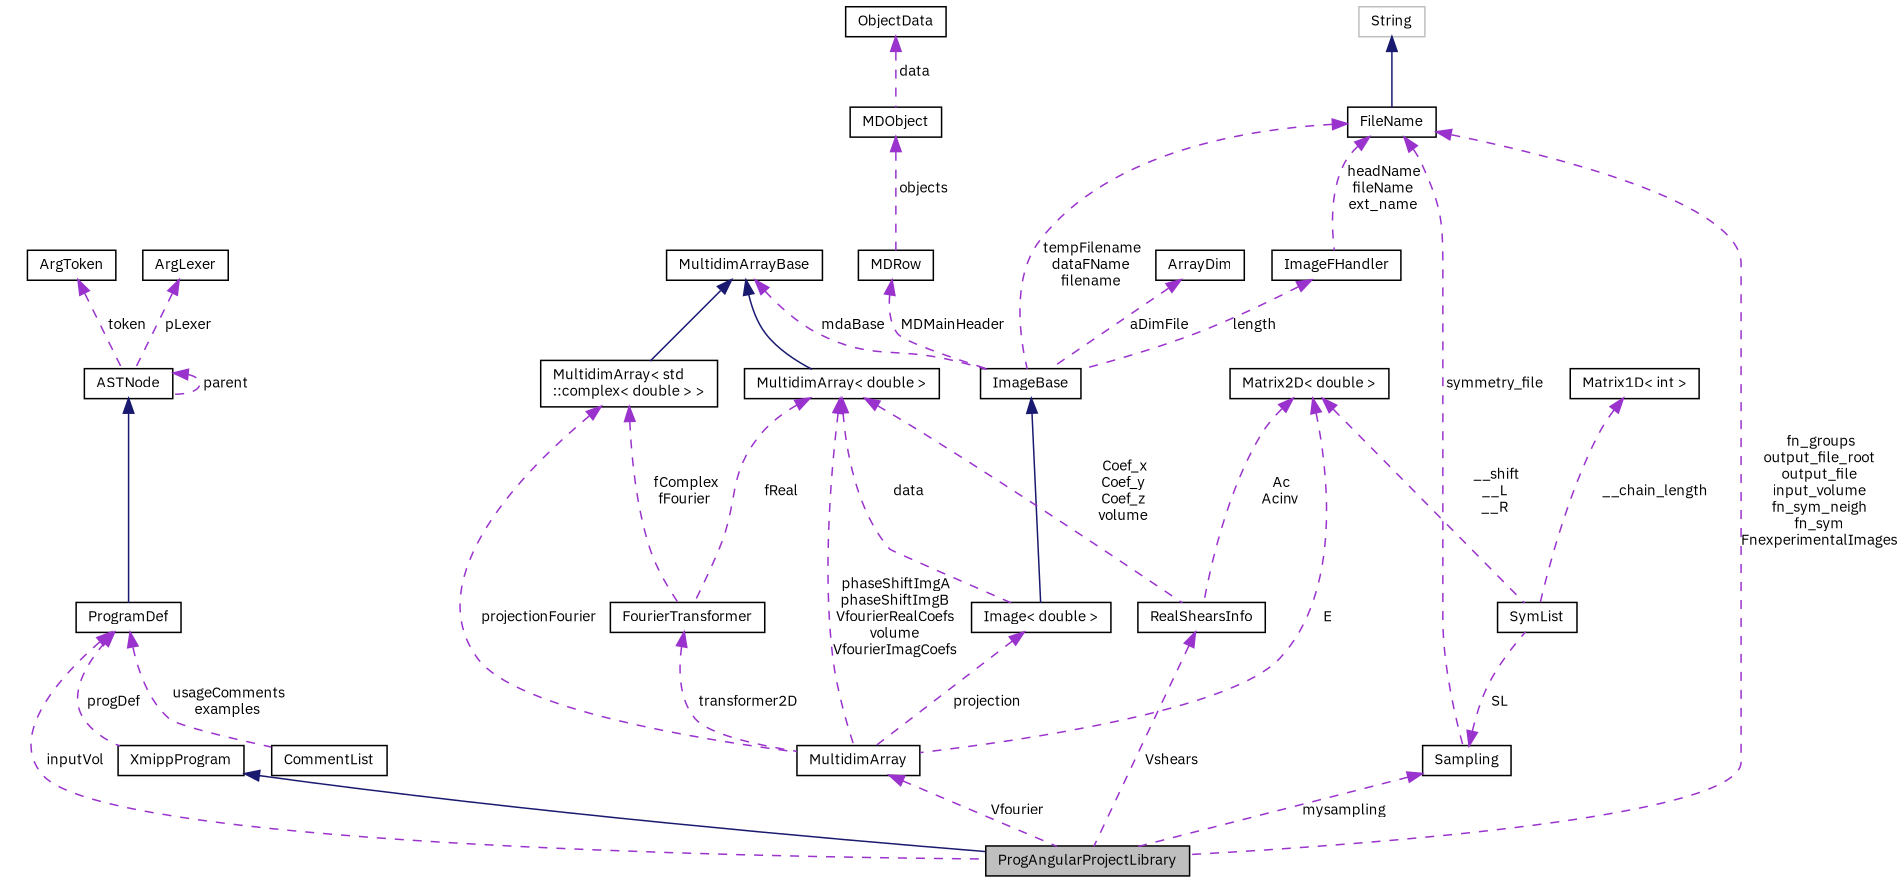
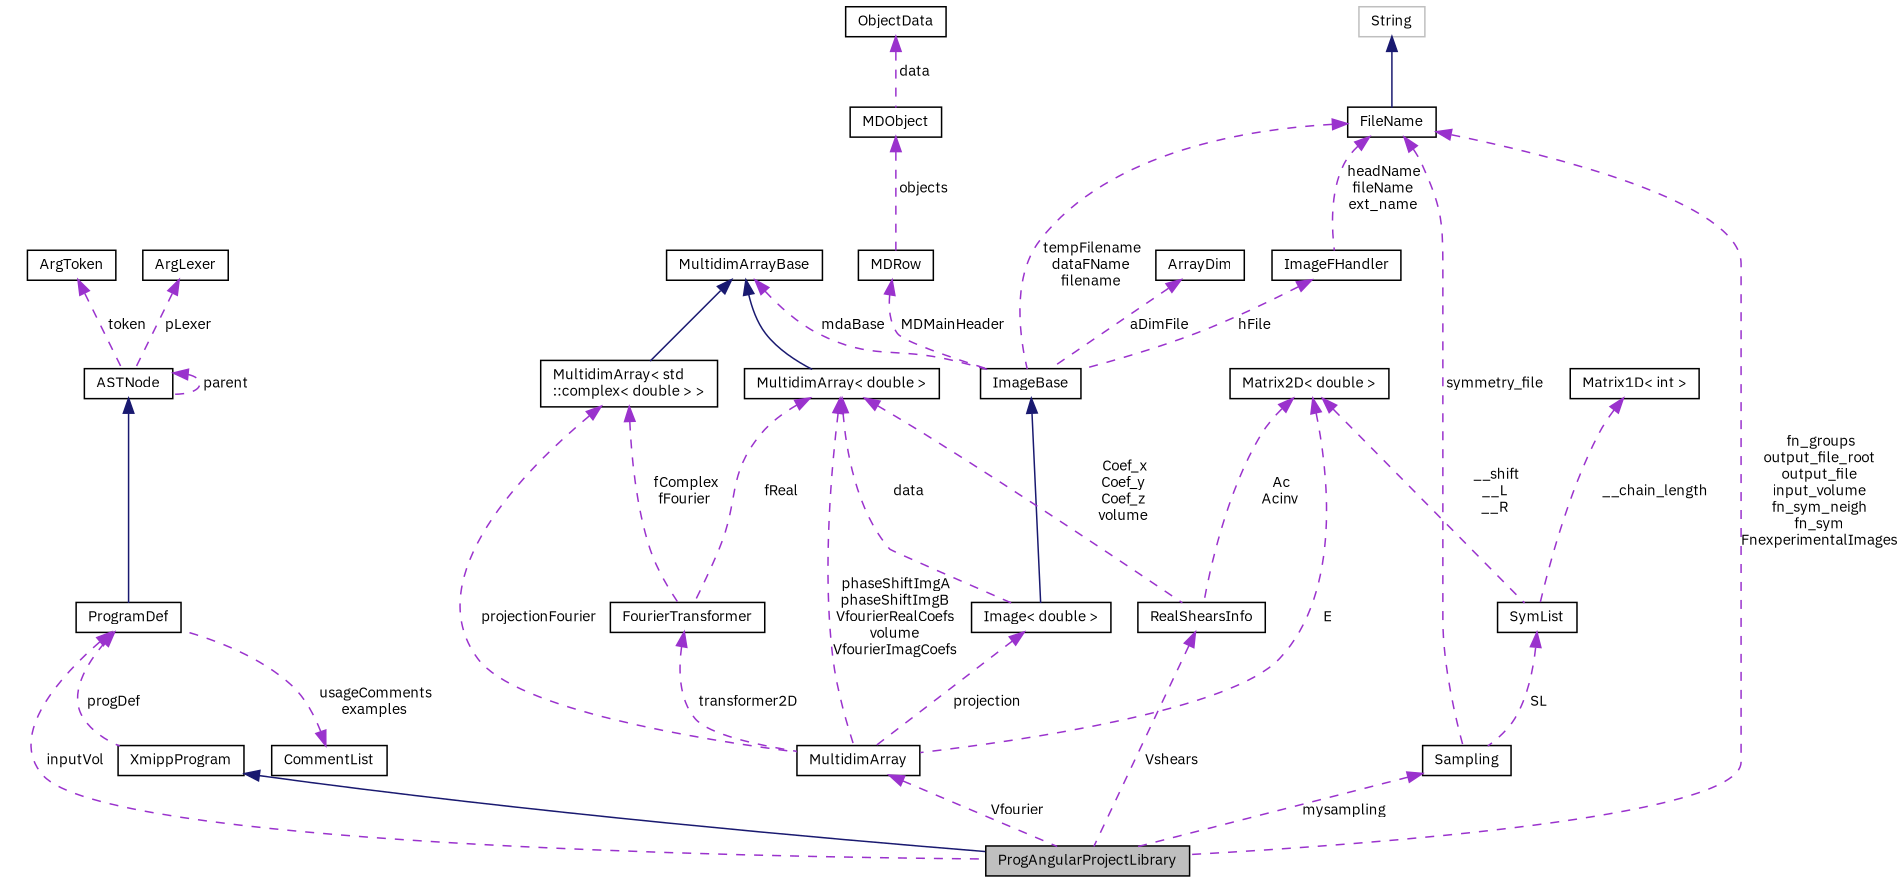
  digraph {
    fontname="IBM Plex Sans"
    rankdir=TB
    node [color=black fillcolor=white fontname="IBM Plex Sans" fontsize=10 shape=record style=filled]
    edge [color=darkorchid3 dir=back fontname="IBM Plex Sans" fontsize=10 labelfontname=Helvetica labelfontsize=10 style=dashed]
    n1 [fillcolor=grey75 fontcolor=black height=0.2 label=ProgAngularProjectLibrary width=0.4]
    n2 [height=0.2 label=XmippProgram width=0.4]
    n3 [height=0.2 label=ProgramDef width=0.4]
    n4 [height=0.2 label=ASTNode width=0.4]
    n5 [height=0.2 label=ArgToken width=0.4]
    n6 [height=0.2 label=ArgLexer width=0.4]
    n7 [height=0.2 label=CommentList width=0.4]
    n8 [height=0.2 label="Image\< double \>" width=0.4]
    n9 [height=0.2 label=MultidimArray width=0.4]
    n10 [height=0.2 label=ImageBase width=0.4]
    n11 [height=0.2 label=MultidimArrayBase width=0.4]
    n12 [height=0.2 label="MultidimArray\< double \>" width=0.4]
    n13 [height=0.2 label="MultidimArray\< std\l::complex\< double \> \>" width=0.4]
    n14 [height=0.2 label=FourierTransformer width=0.4]
    n15 [height=0.2 label=RealShearsInfo width=0.4]
    n16 [height=0.2 label=ImageFHandler width=0.4]
    n17 [height=0.2 label=FileName width=0.4]
    n18 [height=0.2 label=Sampling width=0.4]
    n19 [color=grey75 height=0.2 label=String width=0.4]
    n20 [height=0.2 label=MDRow width=0.4]
    n21 [height=0.2 label=MDObject width=0.4]
    n22 [height=0.2 label=ObjectData width=0.4]
    n23 [height=0.2 label=ArrayDim width=0.4]
    n24 [height=0.2 label="Matrix2D\< double \>" width=0.4]
    n25 [height=0.2 label=SymList width=0.4]
    n26 [height=0.2 label="Matrix1D\< int \>" width=0.4]
    n2 -> n1 [color=midnightblue style=solid]
    n3 -> n1 [label=" inputVol"]
    n3 -> n2 [label=" progDef"]
    n4 -> n3 [color=midnightblue style=solid]
    n4 -> n4 [label=" parent"]
    n5 -> n4 [label=" token"]
    n6 -> n4 [label=" pLexer"]
-   n3 -> n7 [label=" usageComments\nexamples"]
+   n7 -> n3 [label=" usageComments\nexamples"]
    n8 -> n9 [label=" projection"]
    n9 -> n1 [label=" Vfourier"]
    n10 -> n8 [color=midnightblue style=solid]
    n11 -> n10 [label=" mdaBase"]
    n11 -> n12 [color=midnightblue style=solid]
    n11 -> n13 [color=midnightblue style=solid]
    n12 -> n8 [label=" data"]
    n12 -> n9 [label=" phaseShiftImgA\nphaseShiftImgB\nVfourierRealCoefs\nvolume\nVfourierImagCoefs"]
    n12 -> n14 [label=" fReal"]
    n12 -> n15 [label=" Coef_x\nCoef_y\nCoef_z\nvolume"]
    n13 -> n9 [label=" projectionFourier"]
    n13 -> n14 [label=" fComplex\nfFourier"]
    n14 -> n9 [label=" transformer2D"]
    n15 -> n1 [label=" Vshears"]
-   n16 -> n10 [label=" length"]
+   n16 -> n10 [label=" hFile"]
    n17 -> n1 [label=" fn_groups\noutput_file_root\noutput_file\ninput_volume\nfn_sym_neigh\nfn_sym\nFnexperimentalImages"]
    n17 -> n10 [label=" tempFilename\ndataFName\nfilename"]
    n17 -> n16 [label=" headName\nfileName\next_name"]
    n17 -> n18 [label=" symmetry_file"]
    n18 -> n1 [label=" mysampling"]
    n19 -> n17 [color=midnightblue style=solid]
    n20 -> n10 [label=" MDMainHeader"]
    n21 -> n20 [label=" objects"]
    n22 -> n21 [label=" data"]
    n23 -> n10 [label=" aDimFile"]
    n24 -> n9 [label=" E"]
    n24 -> n15 [label=" Ac\nAcinv"]
    n24 -> n25 [label=" __shift\n__L\n__R"]
-   n18 -> n25 [label=" SL"]
+   n25 -> n18 [label=" SL"]
    n26 -> n25 [label=" __chain_length"]
  }
